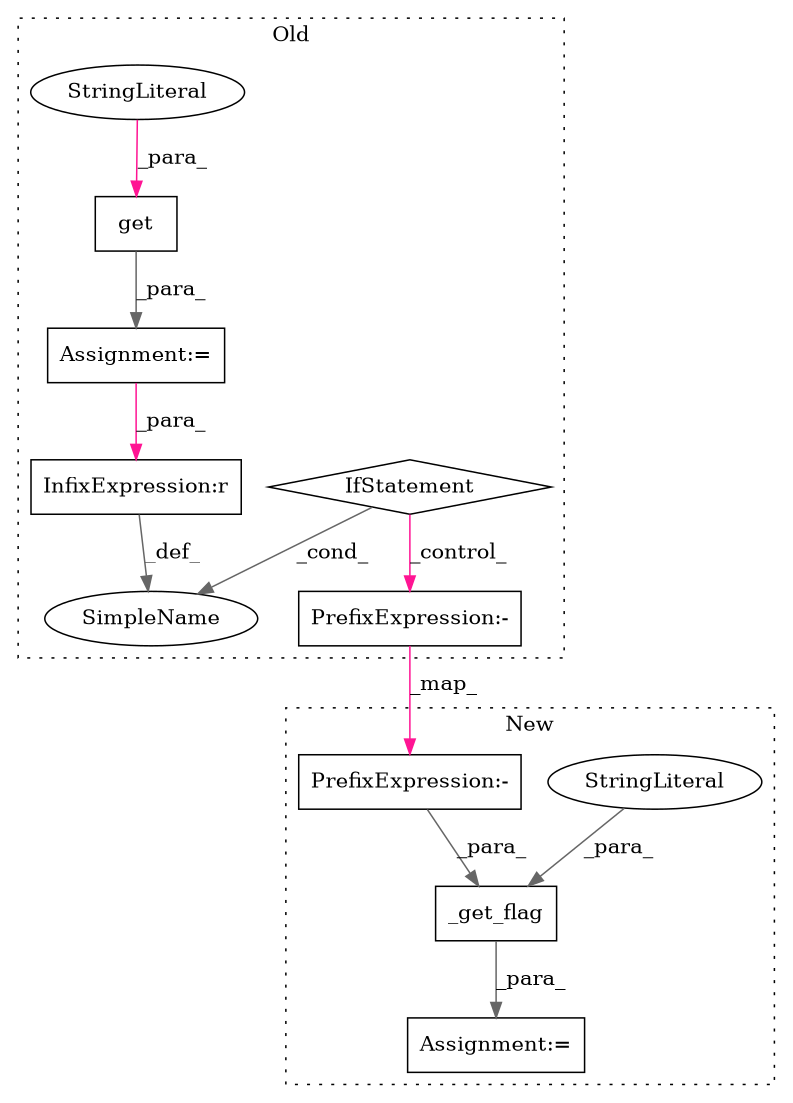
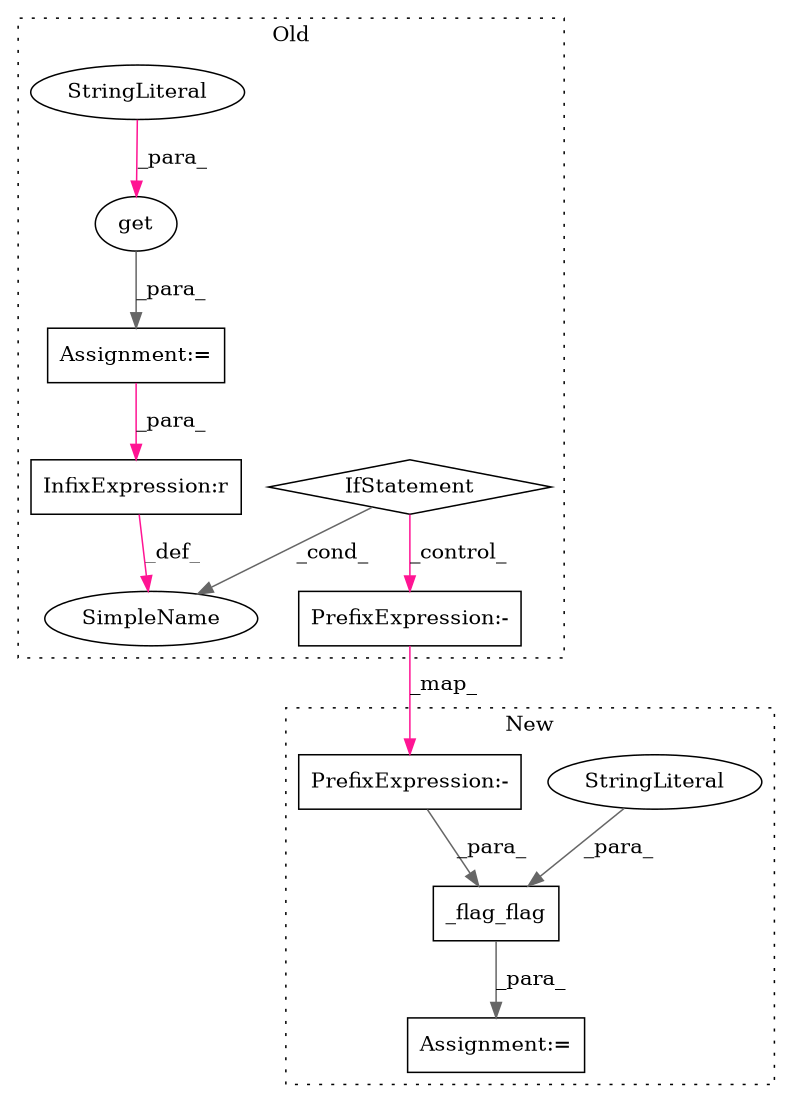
  digraph {
    fontname="DejaVu Serif"
    node [a=32 fontname="DejaVu Serif" l=1 shape=box]
    edge [color=gray40 fontname="DejaVu Serif"]
    n1 [a=25 l=3 label=IfStatement s=729 shape=diamond]
    n2 [a=27 l=4 label="InfixExpression:r" s=720]
-   n3 [l="4,1" label=get s="683,702"]
+   n3 [l="4,1" label=get s="683,702" shape=ellipse]
    n4 [a=45 l=15 label=StringLiteral s=687 shape=ellipse]
    n5 [a=42 label=SimpleName shape=ellipse l=""]
    n6 [a=38 label="PrefixExpression:-" s=739]
    n7 [a=7 label="Assignment:=" s=669]
-   n8 [l="10,1" label=_get_flag s="832,860"]
+   n8 [l="10,1" label=_flag_flag s="832,860"]
    n9 [a=45 l=15 label=StringLiteral s=842 shape=ellipse]
    n10 [a=38 label="PrefixExpression:-" s=858]
    n11 [a=7 label="Assignment:=" s=826]
    subgraph cluster_1 {
      label=Old
      style=dotted
      n1
      n2
      n3
      n4
      n5
      n6
      n7
    }
    subgraph cluster_2 {
      label=New
      style=dotted
      n8
      n9
      n10
      n11
    }
    n1 -> n5 [label=_cond_]
    n1 -> n6 [color=deeppink label=_control_]
-   n2 -> n5 [label=_def_]
+   n2 -> n5 [color=deeppink label=_def_]
    n3 -> n7 [label=_para_]
    n4 -> n3 [color=deeppink label=_para_]
    n6 -> n10 [color=deeppink label=_map_]
    n7 -> n2 [color=deeppink label=_para_]
    n8 -> n11 [label=_para_]
    n9 -> n8 [label=_para_]
    n10 -> n8 [label=_para_]
  }
